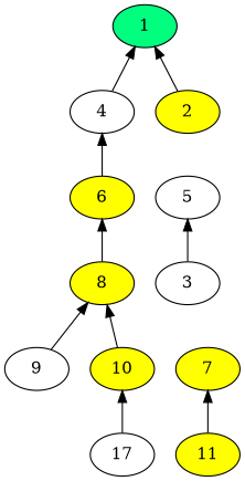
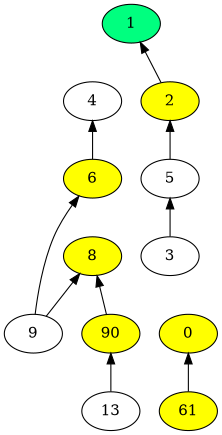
  digraph {
    rankdir=BT
    node [fillcolor=yellow style=filled]
    2
    1 [fillcolor="#00FF7F" rank=source]
    3 [fillcolor="" style=""]
    5 [fillcolor="" style=""]
    4 [fillcolor="" style=""]
    6
-   7
-   11
+   7 [label=0]
+   11 [label=61]
    8
    9 [fillcolor="" style=""]
-   10
-   13 [label=17 fillcolor="" style=""]
+   10 [label=90]
+   13 [fillcolor="" style=""]
    2 -> 1
    3 -> 5
-   4 -> 1
+   5 -> 2
    6 -> 4
    11 -> 7
-   8 -> 6
+   9 -> 6
    9 -> 8
    10 -> 8
    13 -> 10
  }
